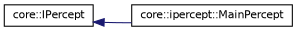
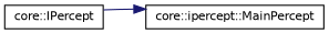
  digraph {
    rankdir=LR
    node [color=black fillcolor=white fontname=Helvetica fontsize=10 shape=record style=filled]
    n1 [height=0.2 label="core::IPercept" width=0.4]
    n2 [height=0.2 label="core::ipercept::MainPercept" width=0.4]
-   n1 -> n2 [color=midnightblue dir=back fontname=Helvetica fontsize=10 labelfontname=Helvetica labelfontsize=10 style=solid]
+   n2 -> n1 [color=midnightblue dir=back fontname=Helvetica fontsize=10 labelfontname=Helvetica labelfontsize=10 style=solid]
  }
